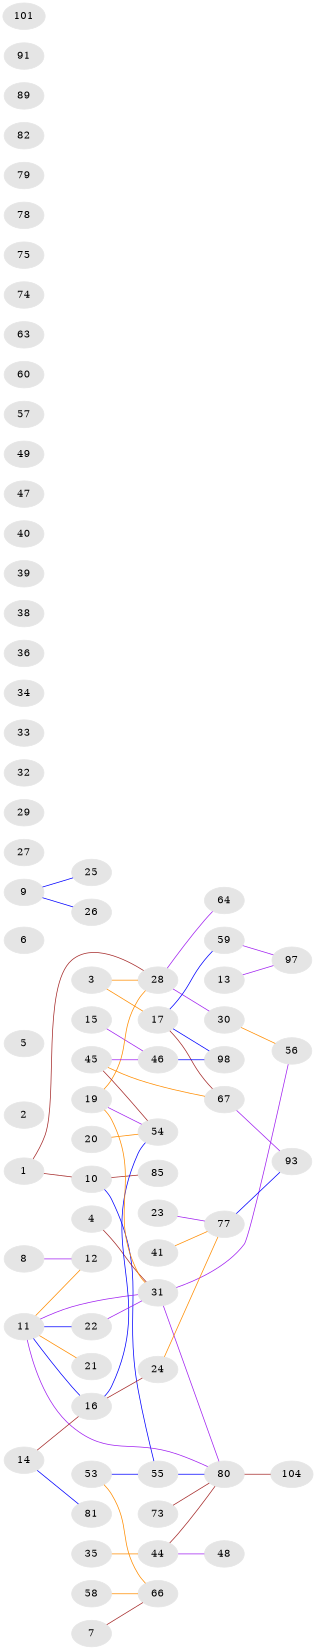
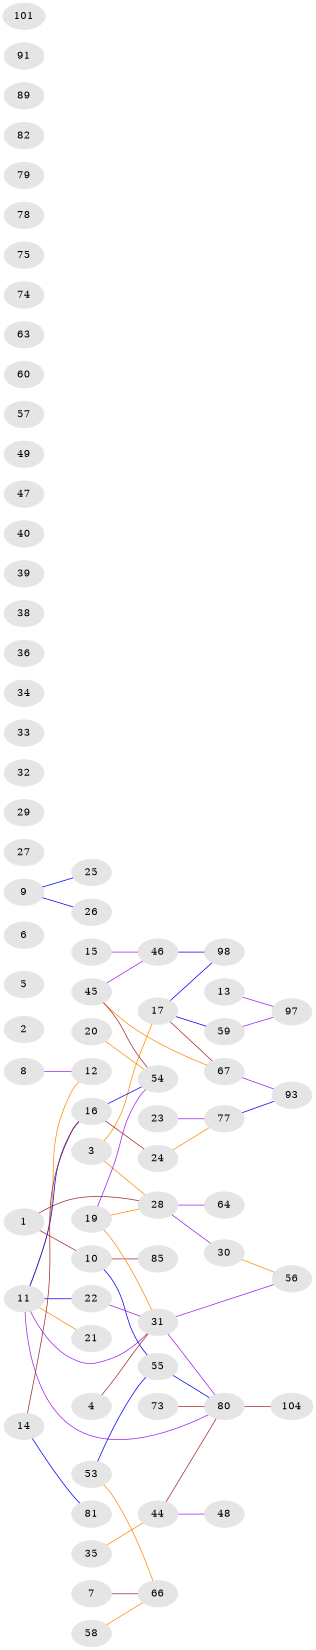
  graph {
    rankdir=LR
    node [color=gray90 style=filled]
    edge [color=purple]
    10 [super="+95"]
    55 [super="+96"]
    85
    1
    28 [super="+76"]
    30 [super="+88"]
    64
    2 [super="+100"]
    3 [super="+103"]
    17 [super="+65"]
    59 [super="+94"]
    67 [super="+86"]
    98
    31 [super="+43"]
    80 [super="+84"]
    56 [super="+68"]
    4
    5
    6
    66 [super="+69"]
    7
    8 [super="+102"]
    12 [super="+70"]
    9 [super="+50"]
    25
    26
    11 [super="+99"]
    16 [super="+18"]
    21 [super="+87"]
    22
    24 [super="+61"]
    54 [super="+62"]
    104
    13
    97
    14 [super="+42"]
    81
    46 [super="+51"]
    15
    77 [super="+92"]
    93
    19
    20 [super="+83"]
    23
    27
    29
    32
    33
    34 [super="+37"]
    35 [super="+90"]
    44
    73
    36
    38
    39
    40
-   41 [super="+106"]
    48 [super="+52"]
    45
    47
    49
    53 [super="+72"]
    57 [super="+71"]
    58
    60 [super="+105"]
    63
    74
    75
    78
    79
    82
    89
    91
    101
    10 -- 55 [color=blue]
    10 -- 85 [color=brown]
    55 -- 80 [color=blue]
    1 -- 10 [color=brown]
    1 -- 28 [color=brown]
    28 -- 30
    28 -- 64
    30 -- 56 [color=darkorange]
    3 -- 28 [color=darkorange]
    3 -- 17 [color=darkorange]
    17 -- 59 [color=blue]
    17 -- 67 [color=brown]
    17 -- 98 [color=blue]
    59 -- 97
    67 -- 93
    31 -- 80
    31 -- 56
    80 -- 104 [color=brown]
    4 -- 31 [color=brown]
    7 -- 66 [color=brown]
    8 -- 12
    9 -- 25 [color=blue]
    9 -- 26 [color=blue]
    11 -- 31
    11 -- 80
    11 -- 12 [color=darkorange]
    11 -- 16 [color=blue]
    11 -- 21 [color=darkorange]
    11 -- 22 [color=blue weight=2]
    16 -- 24 [color=brown]
    16 -- 54 [color=blue]
    22 -- 31
    24 -- 77 [color=darkorange]
    13 -- 97
    14 -- 16 [color=brown]
    14 -- 81 [color=blue]
    46 -- 98 [color=blue]
    15 -- 46
    77 -- 93 [color=blue]
    19 -- 28 [color=darkorange]
    19 -- 31 [color=darkorange]
    19 -- 54
    20 -- 54 [color=darkorange]
    23 -- 77
    35 -- 44 [color=darkorange]
    44 -- 80 [color=brown]
    44 -- 48
    73 -- 80 [color=brown]
-   41 -- 77 [color=darkorange]
    45 -- 67 [color=darkorange]
    45 -- 54 [color=brown]
    45 -- 46
    53 -- 55 [color=blue]
    53 -- 66 [color=darkorange]
    58 -- 66 [color=darkorange]
  }
